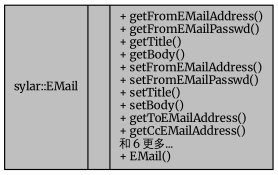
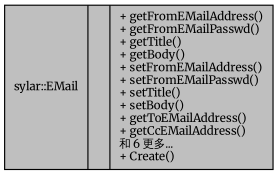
  digraph {
    rankdir=LR
    fontname=Merriweather
-   n1 [color=black fillcolor=grey75 fontcolor=black fontname=Merriweather fontsize=10 height=0.2 label="{sylar::EMail\n||+ getFromEMailAddress()\l+ getFromEMailPasswd()\l+ getTitle()\l+ getBody()\l+ setFromEMailAddress()\l+ setFromEMailPasswd()\l+ setTitle()\l+ setBody()\l+ getToEMailAddress()\l+ getCcEMailAddress()\l和 6 更多...\l+ EMail()\l}" shape=record style=filled width=0.4]
+   n1 [color=black fillcolor=grey75 fontcolor=black fontname=Merriweather fontsize=10 height=0.2 label="{sylar::EMail\n||+ getFromEMailAddress()\l+ getFromEMailPasswd()\l+ getTitle()\l+ getBody()\l+ setFromEMailAddress()\l+ setFromEMailPasswd()\l+ setTitle()\l+ setBody()\l+ getToEMailAddress()\l+ getCcEMailAddress()\l和 6 更多...\l+ Create()\l}" shape=record style=filled width=0.4]
  }
